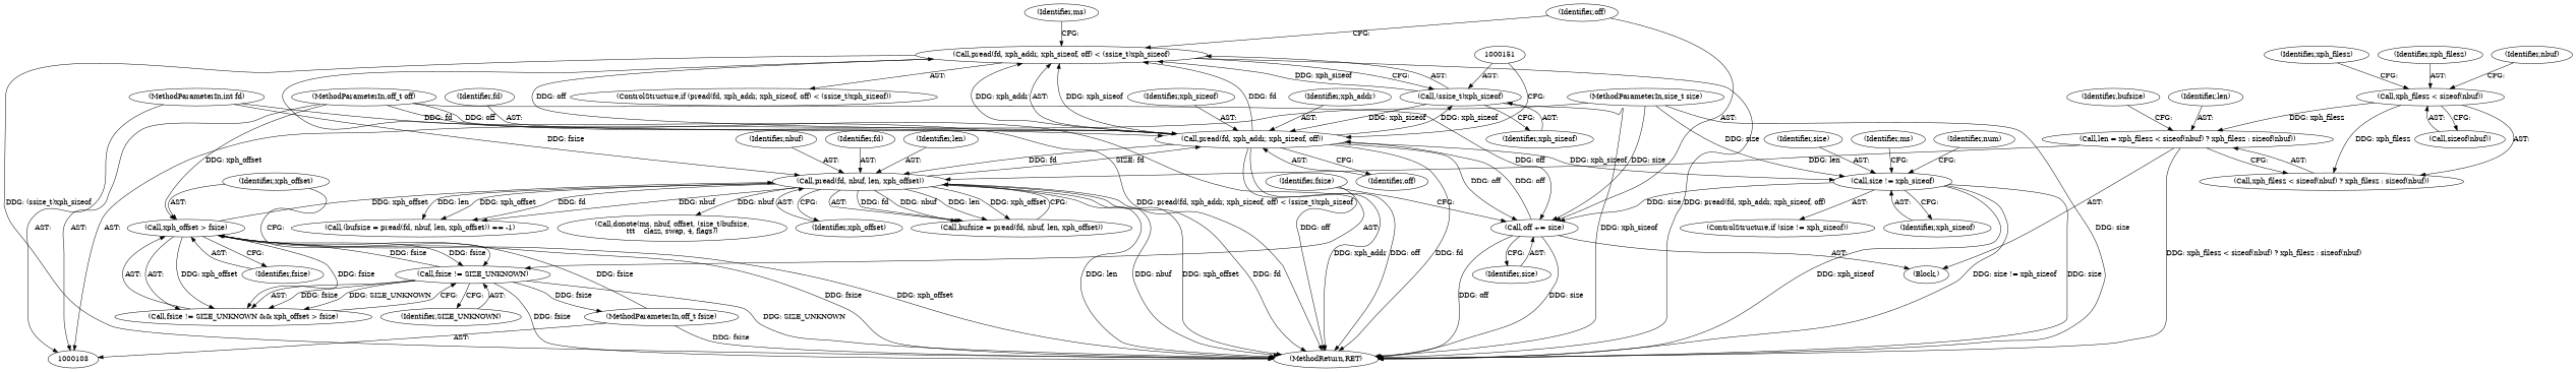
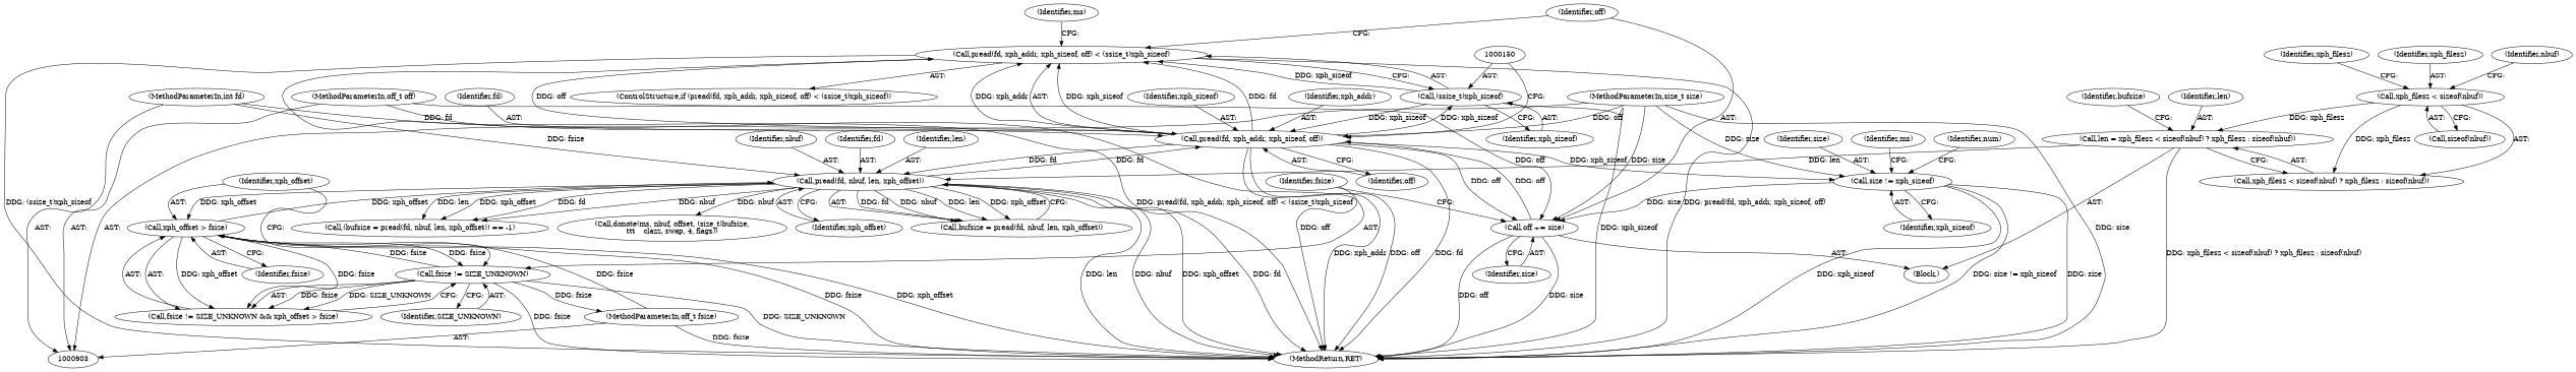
  digraph {
    n1 [label="(Call,pread(fd, xph_addr, xph_sizeof, off) < (ssize_t)xph_sizeof)"]
    n2 [label="(Call,(ssize_t)xph_sizeof)"]
    n3 [label="(ControlStructure,if (pread(fd, xph_addr, xph_sizeof, off) < (ssize_t)xph_sizeof))"]
    n4 [label="(MethodReturn,RET)"]
    n5 [label="(Call,pread(fd, xph_addr, xph_sizeof, off))"]
    n6 [label="(Identifier,xph_sizeof)"]
    n7 [label="(Call,pread(fd, nbuf, len, xph_offset))"]
    n8 [label="(Call,off += size)"]
    n9 [label="(Identifier,off)"]
    n10 [label="(Call,size != xph_sizeof)"]
    n11 [label="(Call,xph_offset > fsize)"]
    n12 [label="(Call,donote(ms, nbuf, offset, (size_t)bufsize,\n\t\t\t    clazz, swap, 4, flags))"]
    n13 [label="(Identifier,xph_offset)"]
    n14 [label="(Call,bufsize = pread(fd, nbuf, len, xph_offset))"]
    n15 [label="(Call,(bufsize = pread(fd, nbuf, len, xph_offset)) == -1)"]
    n16 [label="(Block,)"]
    n17 [label="(Identifier,size)"]
    n18 [label="(Call,fsize != SIZE_UNKNOWN)"]
    n19 [label="(Call,fsize != SIZE_UNKNOWN && xph_offset > fsize)"]
    n20 [label="(Identifier,fsize)"]
    n21 [label="(MethodParameterIn,int fd)"]
-   1000103
+   1000103 [label=1000903]
    n23 [label="(Call,len = xph_filesz < sizeof(nbuf) ? xph_filesz : sizeof(nbuf))"]
    n24 [label="(Call,xph_filesz < sizeof(nbuf) ? xph_filesz : sizeof(nbuf))"]
    n25 [label="(Call,xph_filesz < sizeof(nbuf))"]
    n26 [label="(Call,sizeof(nbuf))"]
    n27 [label="(Identifier,SIZE_UNKNOWN)"]
    n28 [label="(MethodParameterIn,off_t fsize)"]
    n29 [label="(Identifier,xph_sizeof)"]
-   n30 [label="(ControlStructure,if (size != xph_sizeof))"]
    n31 [label="(MethodParameterIn,size_t size)"]
    n32 [label="(MethodParameterIn,off_t off)"]
    n33 [label="(Identifier,fsize)"]
    n34 [label="(Identifier,num)"]
    n35 [label="(Identifier,fd)"]
    n36 [label="(Identifier,off)"]
    n37 [label="(Identifier,xph_filesz)"]
    n38 [label="(Identifier,xph_filesz)"]
    n39 [label="(Identifier,len)"]
    n40 [label="(Identifier,len)"]
    n41 [label="(Identifier,xph_addr)"]
    n42 [label="(Identifier,size)"]
    n43 [label="(Identifier,fd)"]
    n44 [label="(Identifier,bufsize)"]
    n45 [label="(Identifier,ms)"]
    n46 [label="(Identifier,xph_offset)"]
    n47 [label="(Identifier,nbuf)"]
    n48 [label="(Identifier,xph_sizeof)"]
    n49 [label="(Identifier,nbuf)"]
    n50 [label="(Identifier,ms)"]
-   1000150 [label=1000151]
+   1000150
    n1 -> n2 [label="CFG: "]
    n1 -> n3 [label="AST: "]
    n1 -> n4 [label="DDG: pread(fd, xph_addr, xph_sizeof, off)"]
    n1 -> n4 [label="DDG: (ssize_t)xph_sizeof"]
    n1 -> n4 [label="DDG: pread(fd, xph_addr, xph_sizeof, off) < (ssize_t)xph_sizeof"]
    n2 -> n1 [label="AST: "]
    n2 -> n1 [label="DDG: xph_sizeof"]
    n2 -> n4 [label="DDG: xph_sizeof"]
    n2 -> n5 [label="DDG: xph_sizeof"]
    n2 -> n6 [label="CFG: "]
    n5 -> n1 [label="AST: "]
    n5 -> n1 [label="DDG: fd"]
    n5 -> n1 [label="DDG: xph_addr"]
    n5 -> n1 [label="DDG: xph_sizeof"]
    n5 -> n1 [label="DDG: off"]
    n5 -> n2 [label="DDG: xph_sizeof"]
    n5 -> n4 [label="DDG: off"]
    n5 -> n4 [label="DDG: fd"]
    n5 -> n4 [label="DDG: xph_addr"]
    n5 -> n7 [label="DDG: fd"]
    n5 -> n8 [label="DDG: off"]
    n5 -> n9 [label="CFG: "]
    n5 -> n10 [label="DDG: xph_sizeof"]
    n6 -> n2 [label="AST: "]
    n7 -> n4 [label="DDG: xph_offset"]
    n7 -> n4 [label="DDG: fd"]
    n7 -> n4 [label="DDG: len"]
    n7 -> n4 [label="DDG: nbuf"]
-   n7 -> n5 [label="SIZE: fd"]
-   n32 -> n11 [label="DDG: xph_offset"]
+   n7 -> n5 [label="DDG: fd"]
+   n7 -> n11 [label="DDG: xph_offset"]
    n7 -> n12 [label="DDG: nbuf"]
    n7 -> n13 [label="CFG: "]
    n7 -> n14 [label="AST: "]
    n7 -> n14 [label="DDG: fd"]
    n7 -> n14 [label="DDG: nbuf"]
    n7 -> n14 [label="DDG: len"]
    n7 -> n14 [label="DDG: xph_offset"]
    n7 -> n15 [label="DDG: fd"]
    n7 -> n15 [label="DDG: nbuf"]
    n7 -> n15 [label="DDG: len"]
    n7 -> n15 [label="DDG: xph_offset"]
    n8 -> n4 [label="DDG: off"]
    n8 -> n4 [label="DDG: size"]
    n8 -> n5 [label="DDG: off"]
    n8 -> n16 [label="AST: "]
    n8 -> n17 [label="CFG: "]
    n9 -> n5 [label="AST: "]
    n10 -> n4 [label="DDG: xph_sizeof"]
    n10 -> n4 [label="DDG: size != xph_sizeof"]
    n10 -> n4 [label="DDG: size"]
    n10 -> n8 [label="DDG: size"]
    n10 -> n29 [label="CFG: "]
-   n10 -> n30 [label="AST: "]
    n11 -> n4 [label="DDG: fsize"]
    n11 -> n4 [label="DDG: xph_offset"]
    n11 -> n7 [label="DDG: xph_offset"]
    n11 -> n18 [label="DDG: fsize"]
    n11 -> n19 [label="AST: "]
    n11 -> n19 [label="DDG: xph_offset"]
    n11 -> n19 [label="DDG: fsize"]
    n11 -> n20 [label="CFG: "]
    n13 -> n7 [label="AST: "]
    n14 -> n7 [label="CFG: "]
    n17 -> n8 [label="AST: "]
    n18 -> n4 [label="DDG: fsize"]
    n18 -> n4 [label="DDG: SIZE_UNKNOWN"]
    n18 -> n11 [label="DDG: fsize"]
    n18 -> n19 [label="AST: "]
    n18 -> n19 [label="DDG: fsize"]
    n18 -> n19 [label="DDG: SIZE_UNKNOWN"]
    n18 -> n27 [label="CFG: "]
    n18 -> n28 [label="DDG: fsize"]
    n19 -> n11 [label="AST: "]
    n19 -> n18 [label="CFG: "]
    n20 -> n11 [label="AST: "]
    n21 -> n5 [label="DDG: fd"]
    n21 -> n7 [label="DDG: fsize"]
    n21 -> 1000103 [label="AST: "]
    n23 -> n4 [label="DDG: xph_filesz < sizeof(nbuf) ? xph_filesz : sizeof(nbuf)"]
    n23 -> n7 [label="DDG: len"]
    n23 -> n16 [label="AST: "]
    n23 -> n24 [label="CFG: "]
    n24 -> n23 [label="AST: "]
    n25 -> n23 [label="DDG: xph_filesz"]
    n25 -> n24 [label="AST: "]
    n25 -> n24 [label="DDG: xph_filesz"]
    n25 -> n26 [label="CFG: "]
    n26 -> n25 [label="AST: "]
    n27 -> n18 [label="AST: "]
    n28 -> n4 [label="DDG: fsize"]
    n28 -> n11 [label="DDG: fsize"]
    n28 -> 1000103 [label="AST: "]
    n29 -> n10 [label="AST: "]
    n31 -> n4 [label="DDG: size"]
    n31 -> n8 [label="DDG: size"]
    n31 -> n10 [label="DDG: size"]
    n31 -> 1000103 [label="AST: "]
    n32 -> n4 [label="DDG: off"]
-   n32 -> n5 [label="DDG: off"]
+   n31 -> n5 [label="DDG: off"]
    n32 -> n8 [label="DDG: off"]
    n32 -> 1000103 [label="AST: "]
    n33 -> n8 [label="CFG: "]
    n33 -> n18 [label="AST: "]
    n34 -> n10 [label="CFG: "]
    n35 -> n7 [label="AST: "]
    n36 -> n1 [label="CFG: "]
    n36 -> n8 [label="AST: "]
    n37 -> n25 [label="CFG: "]
    n38 -> n25 [label="AST: "]
    n39 -> n7 [label="AST: "]
    n40 -> n23 [label="AST: "]
    n41 -> n5 [label="AST: "]
    n42 -> n10 [label="AST: "]
    n43 -> n5 [label="AST: "]
    n44 -> n23 [label="CFG: "]
    n45 -> n1 [label="CFG: "]
    n46 -> n11 [label="AST: "]
    n46 -> n18 [label="CFG: "]
    n47 -> n7 [label="AST: "]
    n48 -> n5 [label="AST: "]
    n49 -> n25 [label="CFG: "]
    n50 -> n10 [label="CFG: "]
    1000150 -> n2 [label="AST: "]
    1000150 -> n5 [label="CFG: "]
  }
